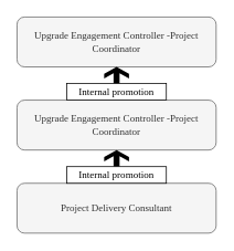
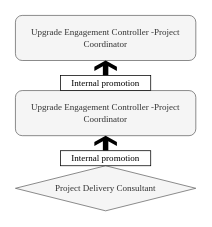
  <mxCell id="0" />
  <mxCell id="1" parent="0" />
  <mxCell id="2" value="&lt;p align=&quot;center&quot; class=&quot;MsoNormal&quot;&gt;&lt;span style=&quot;mso-spacerun:'yes';font-family:Calibri;mso-bidi-font-family:'Times New Roman';&lt;br/&gt;font-size:11.0pt;mso-font-kerning:1.0pt;&quot;&gt;Upgrade Engagement Controller -Project Coordinator&lt;/span&gt;&lt;span style=&quot;mso-spacerun:'yes';font-family:Calibri;mso-bidi-font-family:'Times New Roman';&lt;br/&gt;font-size:11.0pt;mso-font-kerning:1.0pt;&quot;&gt;&lt;/span&gt;&lt;/p&gt;" style="rounded=1;whiteSpace=wrap;html=1;fontSize=12;glass=0;strokeWidth=1;shadow=0;fillColor=#f5f5f5;fontColor=#333333;strokeColor=#666666;" parent="1" vertex="1"><mxGeometry x="20" y="120" width="240" height="60" as="geometry" /></mxCell>
- <mxCell id="3" value="&lt;p align=&quot;center&quot; class=&quot;MsoNormal&quot;&gt;&lt;span style=&quot;mso-spacerun:'yes';font-family:Calibri;mso-bidi-font-family:'Times New Roman';&lt;br/&gt;font-size:11.0pt;mso-font-kerning:1.0pt;&quot;&gt;Project Delivery Consultant&lt;/span&gt;&lt;span style=&quot;mso-spacerun:'yes';font-family:Calibri;mso-bidi-font-family:'Times New Roman';&lt;br/&gt;font-size:11.0pt;mso-font-kerning:1.0pt;&quot;&gt;&lt;/span&gt;&lt;/p&gt;" style="rounded=1;whiteSpace=wrap;html=1;fontSize=12;glass=0;strokeWidth=1;shadow=0;fillColor=#f5f5f5;fontColor=#333333;strokeColor=#666666;" parent="1" vertex="1"><mxGeometry x="20" y="220" width="240" height="60" as="geometry" /></mxCell>
+ <mxCell id="3" value="&lt;p align=&quot;center&quot; class=&quot;MsoNormal&quot;&gt;&lt;span style=&quot;mso-spacerun:'yes';font-family:Calibri;mso-bidi-font-family:'Times New Roman';&lt;br/&gt;font-size:11.0pt;mso-font-kerning:1.0pt;&quot;&gt;Project Delivery Consultant&lt;/span&gt;&lt;span style=&quot;mso-spacerun:'yes';font-family:Calibri;mso-bidi-font-family:'Times New Roman';&lt;br/&gt;font-size:11.0pt;mso-font-kerning:1.0pt;&quot;&gt;&lt;/span&gt;&lt;/p&gt;" style="rhombus;whiteSpace=wrap;html=1;fontSize=12;glass=0;strokeWidth=1;shadow=0;fillColor=#f5f5f5;fontColor=#333333;strokeColor=#666666;" parent="1" vertex="1"><mxGeometry x="20" y="220" width="240" height="60" as="geometry" /></mxCell>
  <mxCell id="4" value="" style="shape=mxgraph.signs.travel.arrow_north;html=1;pointerEvents=1;fillColor=#000000;strokeColor=none;verticalLabelPosition=bottom;verticalAlign=top;align=center;" vertex="1" parent="1"><mxGeometry x="125" y="180" width="30" height="20" as="geometry" /></mxCell>
  <mxCell id="5" value="&lt;p align=&quot;center&quot; class=&quot;MsoNormal&quot;&gt;&lt;span style=&quot;mso-spacerun:'yes';font-family:Calibri;mso-bidi-font-family:'Times New Roman';&lt;br/&gt;font-size:11.0pt;mso-font-kerning:1.0pt;&quot;&gt;Internal promotion&lt;/span&gt;&lt;span style=&quot;mso-spacerun:'yes';font-family:Calibri;mso-bidi-font-family:'Times New Roman';&lt;br/&gt;font-size:11.0pt;mso-font-kerning:1.0pt;&quot;&gt;&lt;/span&gt;&lt;/p&gt;" style="rounded=0;whiteSpace=wrap;html=1;" vertex="1" parent="1"><mxGeometry x="80" y="200" width="120" height="20" as="geometry" /></mxCell>
  <mxCell id="6" value="&lt;p align=&quot;center&quot; class=&quot;MsoNormal&quot;&gt;&lt;span style=&quot;mso-spacerun:'yes';font-family:Calibri;mso-bidi-font-family:'Times New Roman';&lt;br/&gt;font-size:11.0pt;mso-font-kerning:1.0pt;&quot;&gt;Upgrade Engagement Controller -Project Coordinator&lt;/span&gt;&lt;span style=&quot;mso-spacerun:'yes';font-family:Calibri;mso-bidi-font-family:'Times New Roman';&lt;br/&gt;font-size:11.0pt;mso-font-kerning:1.0pt;&quot;&gt;&lt;/span&gt;&lt;/p&gt;" style="rounded=1;whiteSpace=wrap;html=1;fontSize=12;glass=0;strokeWidth=1;shadow=0;fillColor=#f5f5f5;strokeColor=#666666;fontColor=#333333;" vertex="1" parent="1"><mxGeometry x="20" y="20" width="240" height="60" as="geometry" /></mxCell>
  <mxCell id="7" value="" style="shape=mxgraph.signs.travel.arrow_north;html=1;pointerEvents=1;fillColor=#000000;strokeColor=none;verticalLabelPosition=bottom;verticalAlign=top;align=center;" vertex="1" parent="1"><mxGeometry x="125" y="80" width="30" height="20" as="geometry" /></mxCell>
  <mxCell id="8" value="&lt;p align=&quot;center&quot; class=&quot;MsoNormal&quot;&gt;&lt;span style=&quot;mso-spacerun:'yes';font-family:Calibri;mso-bidi-font-family:'Times New Roman';&lt;br/&gt;font-size:11.0pt;mso-font-kerning:1.0pt;&quot;&gt;Internal promotion&lt;/span&gt;&lt;span style=&quot;mso-spacerun:'yes';font-family:Calibri;mso-bidi-font-family:'Times New Roman';&lt;br/&gt;font-size:11.0pt;mso-font-kerning:1.0pt;&quot;&gt;&lt;/span&gt;&lt;/p&gt;" style="rounded=0;whiteSpace=wrap;html=1;" vertex="1" parent="1"><mxGeometry x="80" y="100" width="120" height="20" as="geometry" /></mxCell>
